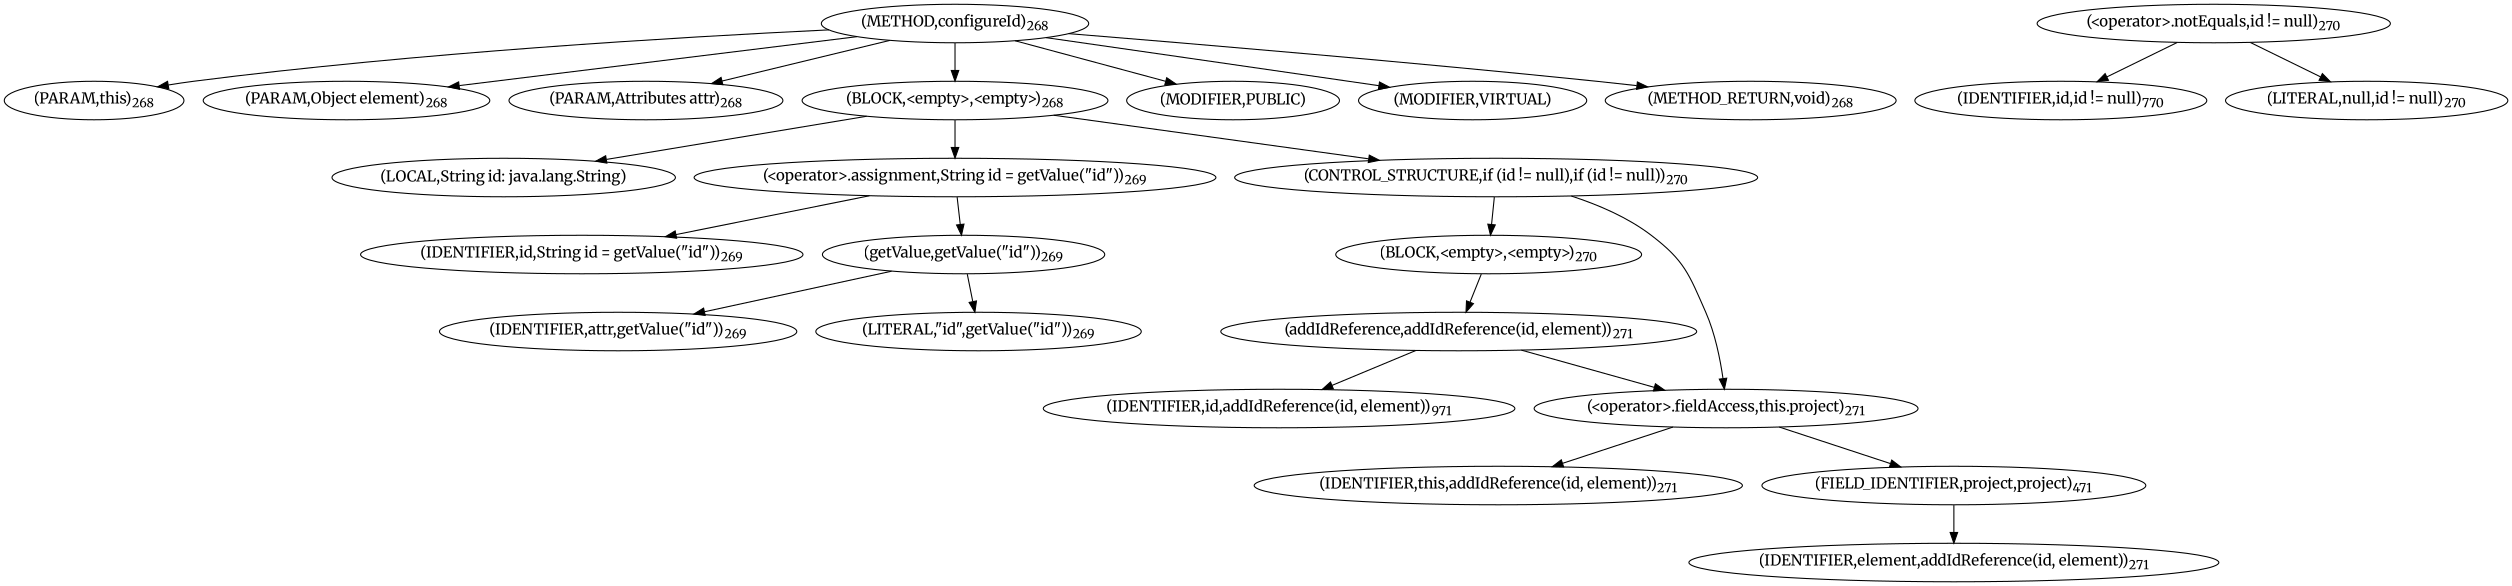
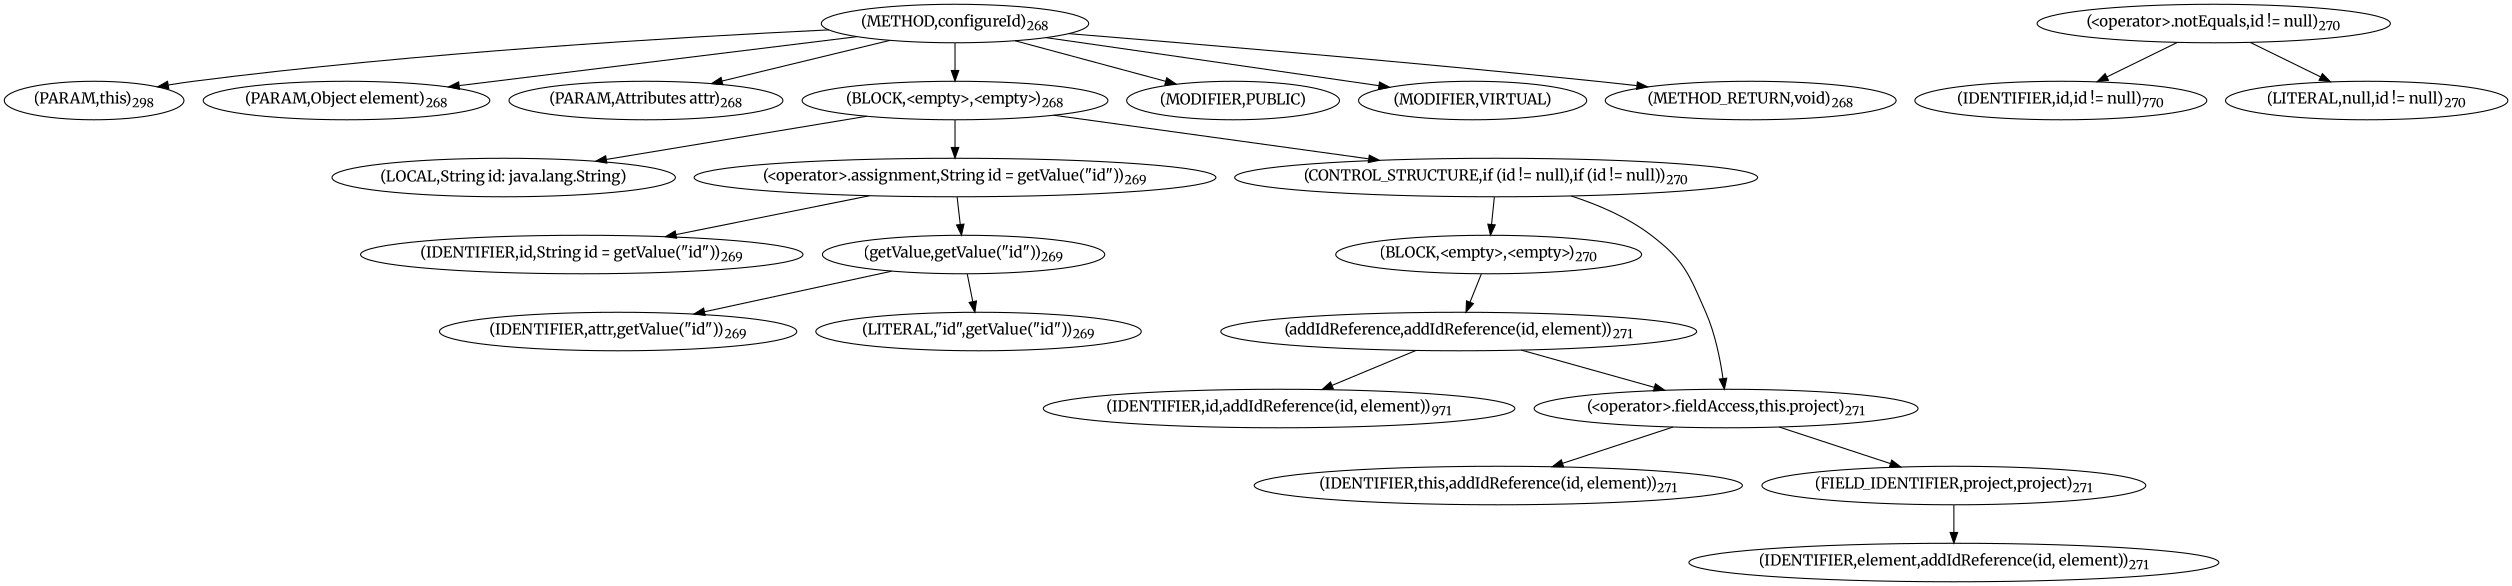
  digraph {
    fontname=Merriweather
    node [fontname=Merriweather]
    edge [fontname=Merriweather]
    n1 [label=<(METHOD,configureId)<SUB>268</SUB>>]
-   n2 [label=<(PARAM,this)<SUB>268</SUB>>]
+   n2 [label=<(PARAM,this)<SUB>298</SUB>>]
    n3 [label=<(PARAM,Object element)<SUB>268</SUB>>]
    n4 [label=<(PARAM,Attributes attr)<SUB>268</SUB>>]
    n5 [label=<(BLOCK,&lt;empty&gt;,&lt;empty&gt;)<SUB>268</SUB>>]
    n6 [label=<(MODIFIER,PUBLIC)>]
    n7 [label=<(MODIFIER,VIRTUAL)>]
    n8 [label=<(METHOD_RETURN,void)<SUB>268</SUB>>]
    n9 [label=<(LOCAL,String id: java.lang.String)>]
    n10 [label=<(&lt;operator&gt;.assignment,String id = getValue(&quot;id&quot;))<SUB>269</SUB>>]
    n11 [label=<(CONTROL_STRUCTURE,if (id != null),if (id != null))<SUB>270</SUB>>]
    n12 [label=<(IDENTIFIER,id,String id = getValue(&quot;id&quot;))<SUB>269</SUB>>]
    n13 [label=<(getValue,getValue(&quot;id&quot;))<SUB>269</SUB>>]
    n14 [label=<(BLOCK,&lt;empty&gt;,&lt;empty&gt;)<SUB>270</SUB>>]
    n15 [label=<(&lt;operator&gt;.fieldAccess,this.project)<SUB>271</SUB>>]
    n16 [label=<(IDENTIFIER,attr,getValue(&quot;id&quot;))<SUB>269</SUB>>]
    n17 [label=<(LITERAL,&quot;id&quot;,getValue(&quot;id&quot;))<SUB>269</SUB>>]
    n18 [label=<(&lt;operator&gt;.notEquals,id != null)<SUB>270</SUB>>]
    n19 [label=<(IDENTIFIER,id,id != null)<SUB>770</SUB>>]
    n20 [label=<(LITERAL,null,id != null)<SUB>270</SUB>>]
    n21 [label=<(addIdReference,addIdReference(id, element))<SUB>271</SUB>>]
    n22 [label=<(IDENTIFIER,id,addIdReference(id, element))<SUB>971</SUB>>]
    n23 [label=<(IDENTIFIER,this,addIdReference(id, element))<SUB>271</SUB>>]
-   n24 [label=<(FIELD_IDENTIFIER,project,project)<SUB>471</SUB>>]
+   n24 [label=<(FIELD_IDENTIFIER,project,project)<SUB>271</SUB>>]
    n25 [label=<(IDENTIFIER,element,addIdReference(id, element))<SUB>271</SUB>>]
    n1 -> n2
    n1 -> n3
    n1 -> n4
    n1 -> n5
    n1 -> n6
    n1 -> n7
    n1 -> n8
    n5 -> n9
    n5 -> n10
    n5 -> n11
    n10 -> n12
    n10 -> n13
    n11 -> n14
    n11 -> n15
    n13 -> n16
    n13 -> n17
    n14 -> n21
    n15 -> n23
    n15 -> n24
    n18 -> n19
    n18 -> n20
    n21 -> n15
    n21 -> n22
    n24 -> n25
  }
